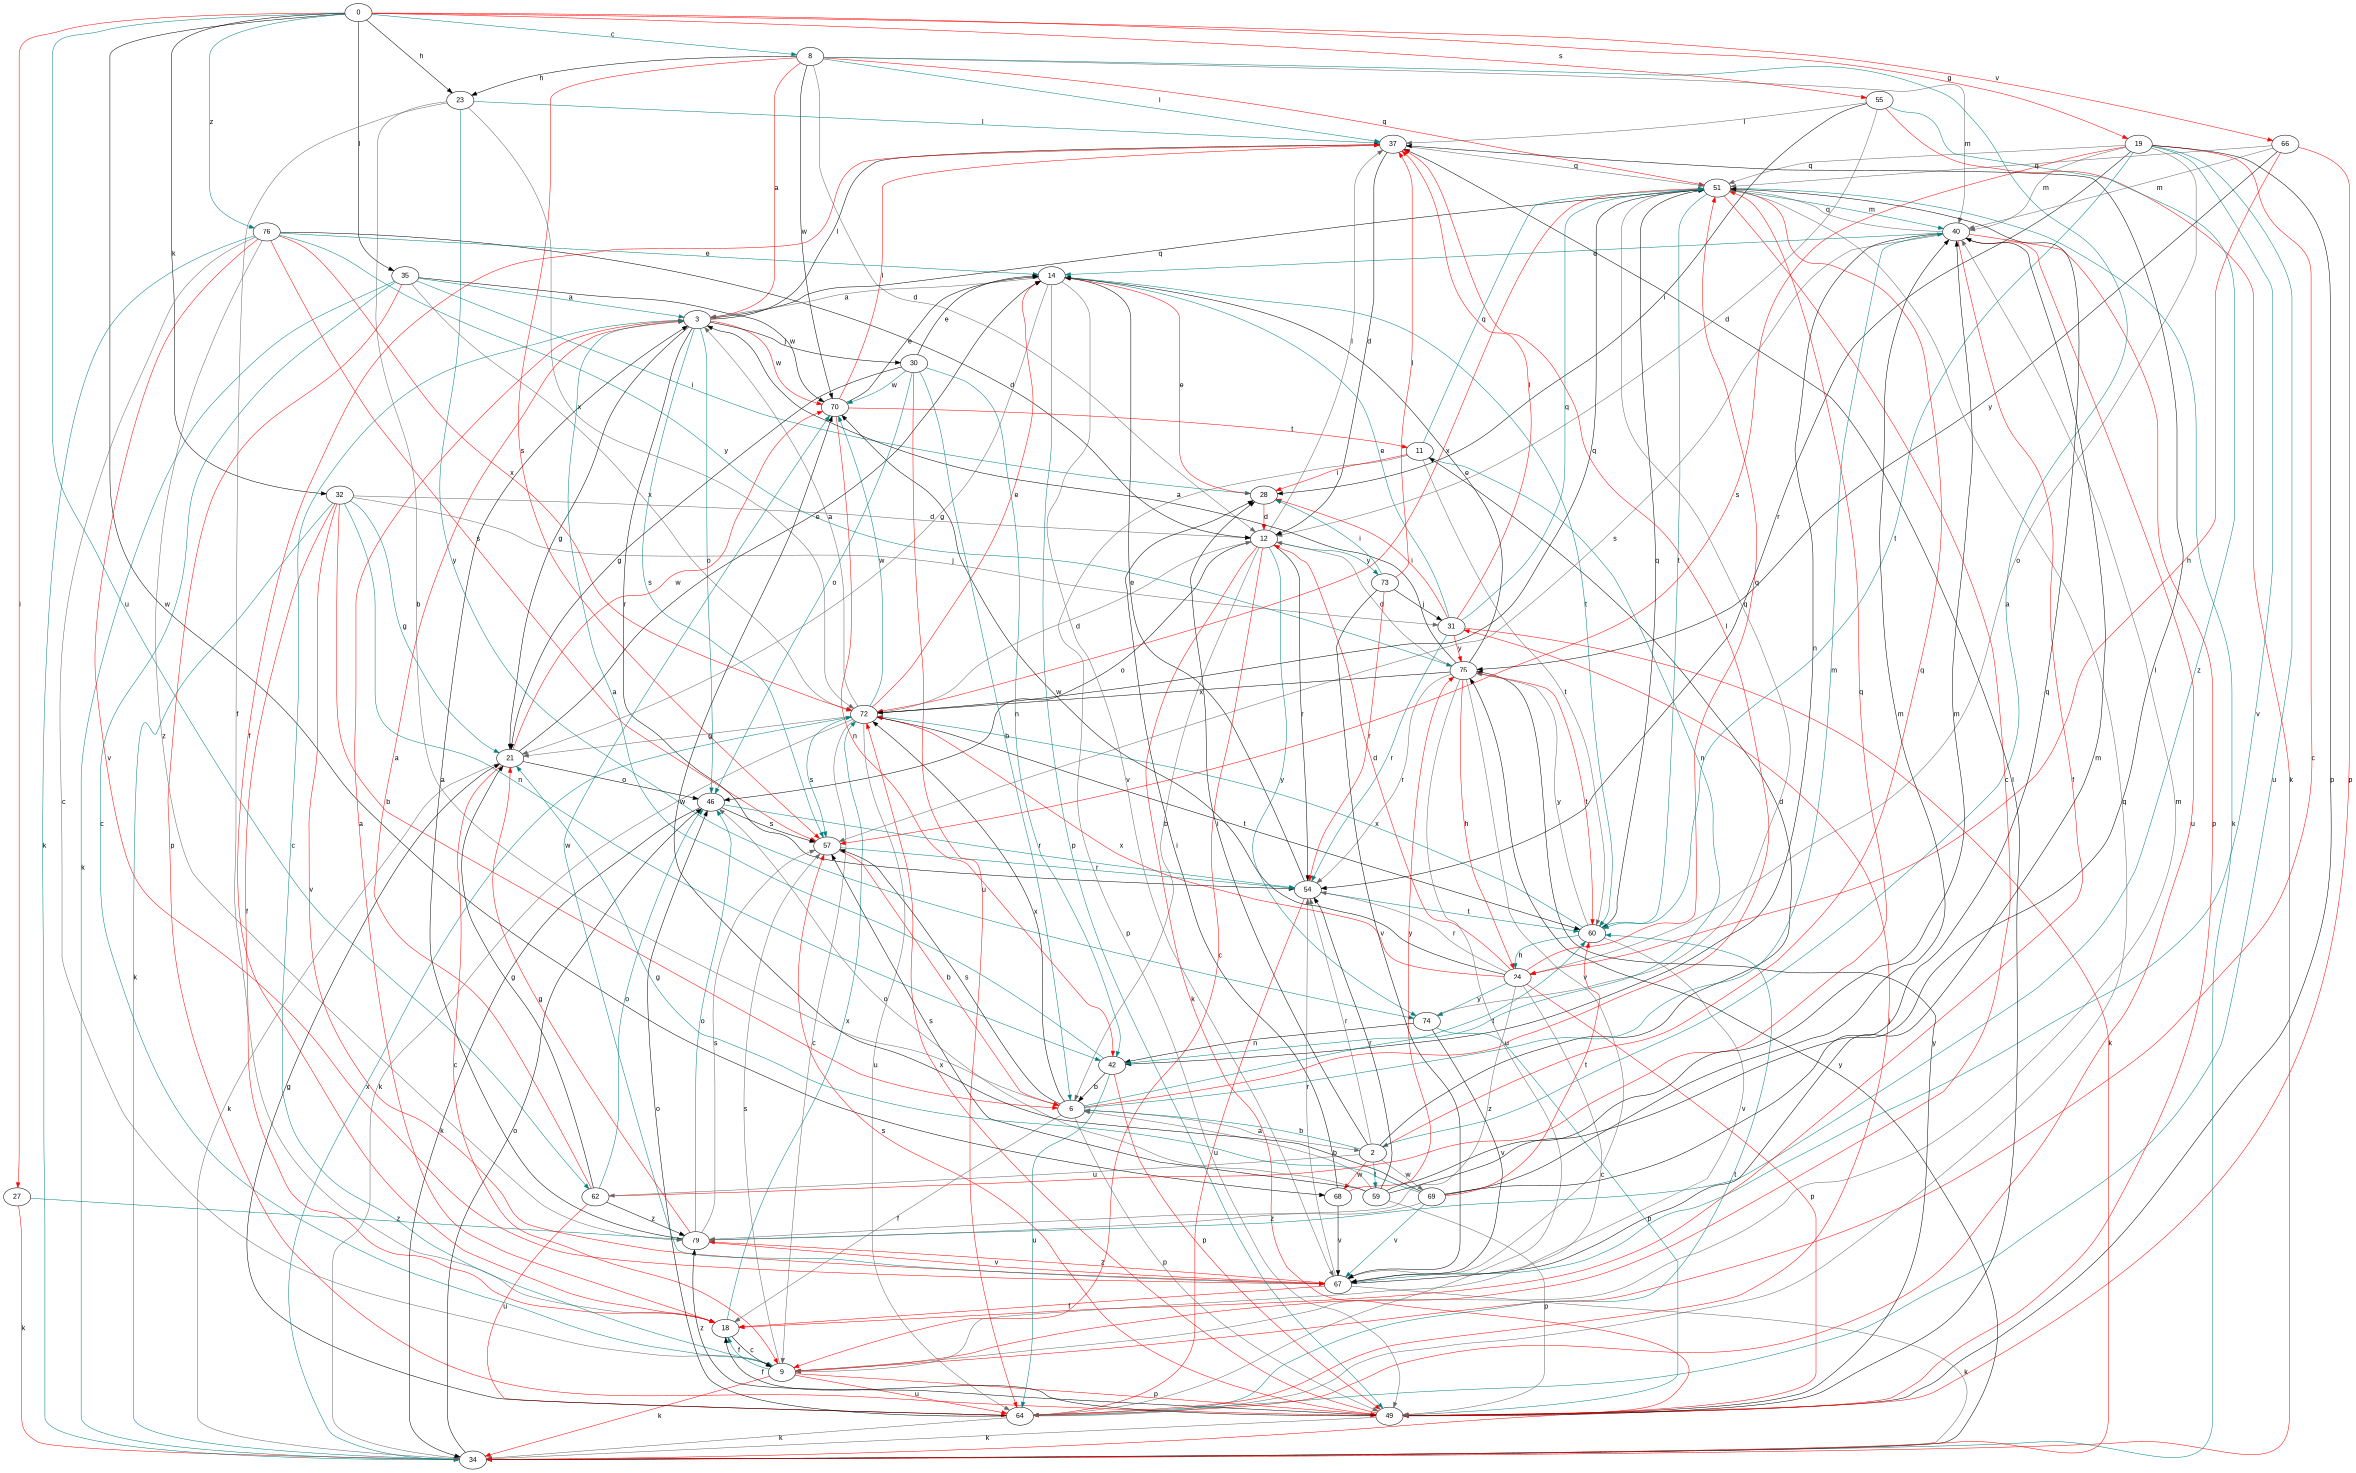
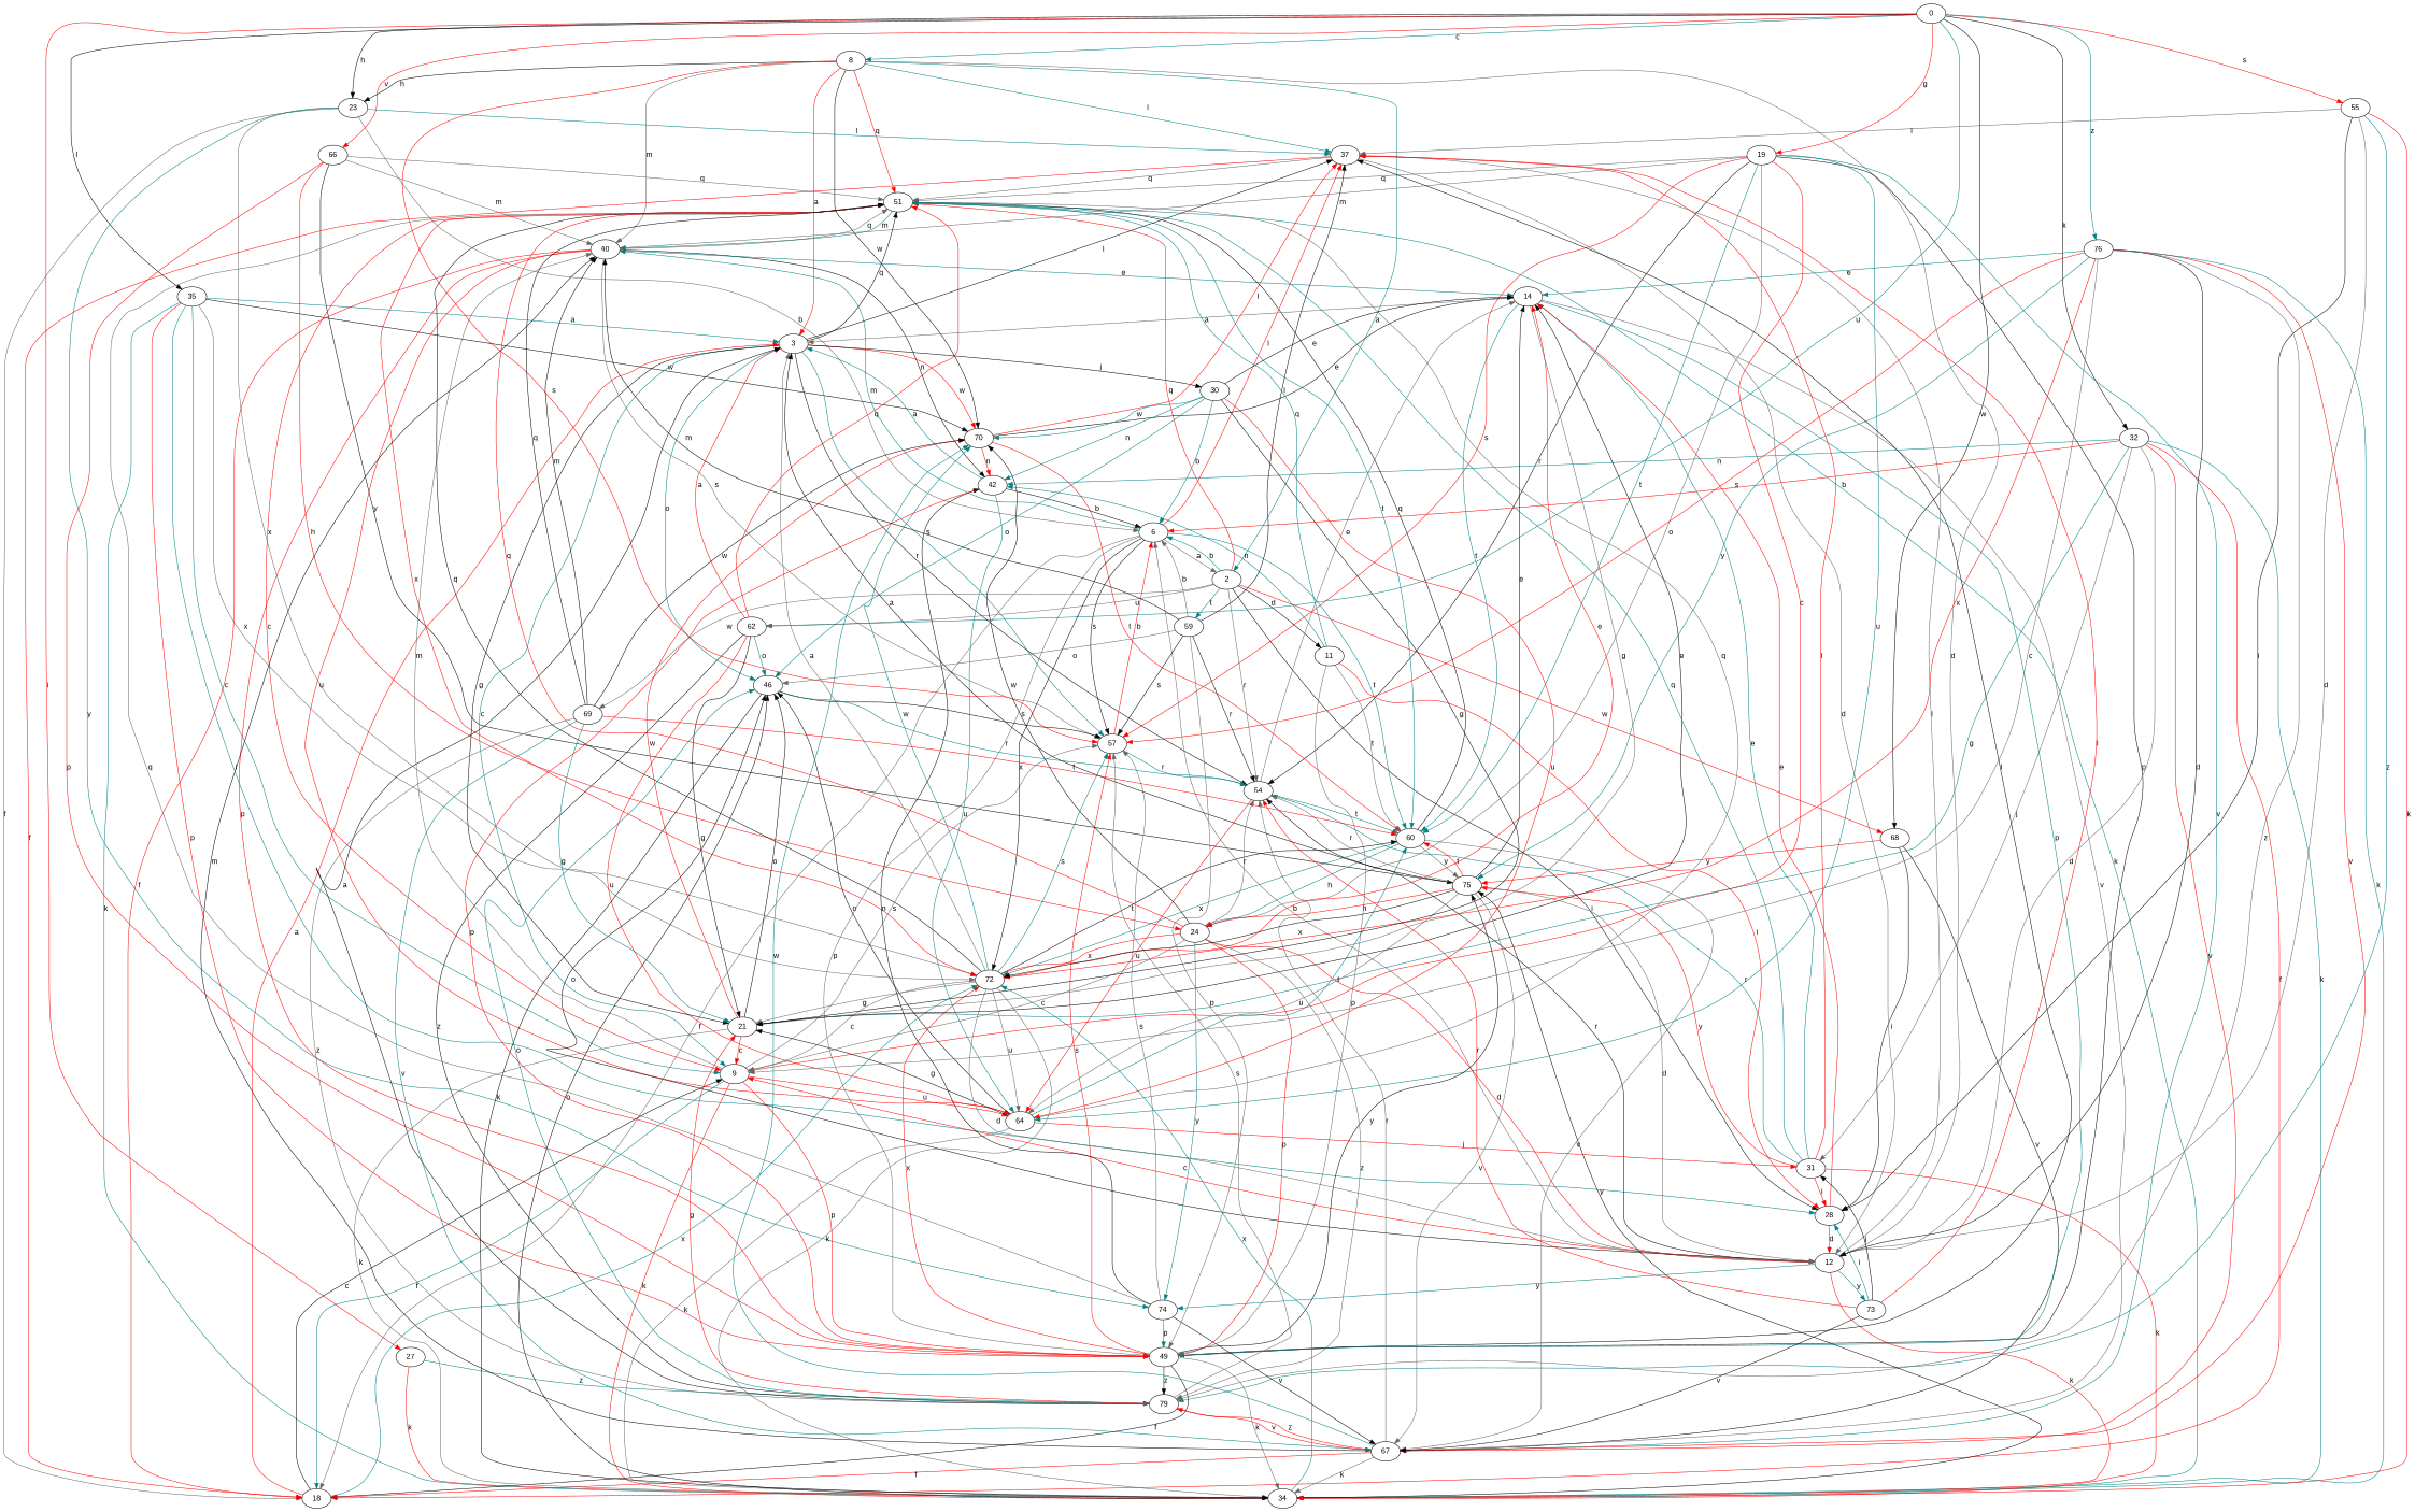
  strict digraph {
    fontname="Liberation Sans"
    node [fontname="Liberation Sans"]
    edge [color=red fontname="Liberation Sans"]
    0
    8
    19
    23
    n5 [label=27]
    32
    35
    55
    62
    66
    68
    76
    2
    51
    3
    37
    57
    70
    40
    12
    54
    9
    49
    60
    64
    67
    24
    6
    18
    72
    74
    34
    79
    21
    42
    31
    28
    46
    75
    14
    11
    59
    69
    30
    73
    0 -> 8 [color=teal label=c]
    0 -> 19 [label=g]
    0 -> 23 [color=black label=h]
    0 -> n5 [label=i]
    0 -> 32 [color=black label=k]
    0 -> 35 [color=black label=l]
    0 -> 55 [label=s]
    0 -> 62 [color=teal label=u]
    0 -> 66 [label=v]
    0 -> 68 [color=black label=w]
    0 -> 76 [color=teal label=z]
    8 -> 23 [color=black label=h]
    8 -> 2 [color=teal label=a]
    8 -> 51 [label=q]
    8 -> 3 [label=a]
    8 -> 37 [color=teal label=l]
    8 -> 57 [label=s]
    8 -> 70 [color=black label=w]
    8 -> 40 [color=gray40 label=m]
    8 -> 12 [color=gray40 label=d]
    19 -> 51 [color=gray40 label=q]
    19 -> 57 [label=s]
    19 -> 40 [color=gray40 label=m]
    19 -> 54 [color=black label=r]
    19 -> 9 [label=c]
    19 -> 49 [color=black label=p]
    19 -> 60 [color=teal label=t]
    19 -> 64 [color=teal label=u]
    19 -> 67 [color=teal label=v]
    19 -> 24 [color=gray40 label=o]
    23 -> 37 [color=teal label=l]
    23 -> 6 [color=gray40 label=b]
    23 -> 18 [color=gray40 label=f]
    23 -> 72 [color=gray40 label=x]
    23 -> 74 [color=teal label=y]
    n5 -> 34 [label=k]
    n5 -> 79 [color=teal label=z]
    32 -> 12 [color=gray40 label=d]
    32 -> 67 [label=v]
    32 -> 6 [label=b]
    32 -> 18 [label=f]
    32 -> 34 [color=teal label=k]
    32 -> 21 [color=teal label=g]
    32 -> 42 [color=teal label=n]
    32 -> 31 [color=gray40 label=j]
    35 -> 3 [color=teal label=a]
    35 -> 70 [color=black label=w]
    35 -> 9 [color=teal label=c]
    35 -> 49 [label=p]
    35 -> 72 [color=gray40 label=x]
    35 -> 34 [color=teal label=k]
    35 -> 28 [color=teal label=i]
    55 -> 37 [color=gray40 label=l]
    55 -> 12 [color=gray40 label=d]
    55 -> 34 [label=k]
    55 -> 79 [color=teal label=z]
    55 -> 28 [color=black label=i]
    62 -> 51 [label=q]
    62 -> 3 [label=a]
    62 -> 64 [label=u]
    62 -> 79 [color=black label=z]
    62 -> 21 [color=black label=g]
    62 -> 46 [color=teal label=o]
    66 -> 51 [color=gray40 label=q]
    66 -> 40 [color=gray40 label=m]
    66 -> 49 [label=p]
    66 -> 24 [label=h]
    66 -> 75 [color=black label=y]
    68 -> 67 [color=black label=v]
    68 -> 28 [color=black label=i]
    68 -> 75 [label=y]
    76 -> 57 [label=s]
    76 -> 12 [color=black label=d]
    76 -> 9 [color=gray40 label=c]
    76 -> 67 [label=v]
    76 -> 72 [label=x]
    76 -> 34 [color=teal label=k]
    76 -> 79 [color=gray40 label=z]
    76 -> 75 [color=teal label=y]
    76 -> 14 [color=teal label=e]
    2 -> 62 [color=gray40 label=u]
    2 -> 68 [label=w]
    2 -> 51 [label=q]
    2 -> 54 [color=gray40 label=r]
    2 -> 6 [color=teal label=b]
    2 -> 28 [color=black label=i]
    2 -> 11 [color=black label=d]
    2 -> 59 [color=teal label=t]
    2 -> 69 [color=gray40 label=w]
    51 -> 40 [color=teal label=m]
    51 -> 9 [label=c]
    51 -> 60 [color=teal label=t]
    51 -> 72 [label=x]
    51 -> 34 [color=teal label=k]
    3 -> 51 [color=black label=q]
    3 -> 37 [color=black label=l]
    3 -> 57 [color=teal label=s]
    3 -> 70 [label=w]
    3 -> 54 [color=black label=r]
    3 -> 9 [color=teal label=c]
    3 -> 21 [color=black label=g]
    3 -> 46 [color=teal label=o]
    3 -> 30 [color=black label=j]
    37 -> 51 [color=gray40 label=q]
-   37 -> 12 [color=black label=d]
+   37 -> 12 [color=gray40 label=d]
    37 -> 18 [label=f]
    57 -> 54 [color=teal label=r]
    57 -> 6 [label=b]
    70 -> 37 [label=l]
-   70 -> 11 [label=t]
+   70 -> 60 [label=t]
    70 -> 42 [label=n]
    70 -> 14 [color=black label=e]
    40 -> 51 [color=gray40 label=q]
    40 -> 57 [color=gray40 label=s]
    40 -> 49 [label=p]
    40 -> 64 [label=u]
    40 -> 18 [label=f]
    40 -> 42 [color=black label=n]
    40 -> 14 [color=teal label=e]
    12 -> 37 [color=gray40 label=l]
    12 -> 54 [color=black label=r]
    12 -> 9 [label=c]
    12 -> 6 [color=gray40 label=b]
    12 -> 74 [color=teal label=y]
    12 -> 34 [label=k]
    12 -> 46 [color=black label=o]
    12 -> 73 [color=teal label=y]
    54 -> 60 [color=teal label=t]
    54 -> 64 [label=u]
-   54 -> 14 [color=black label=e]
+   54 -> 14 [color=gray40 label=e]
    9 -> 57 [color=gray40 label=s]
    9 -> 40 [color=gray40 label=m]
    9 -> 49 [label=p]
    9 -> 64 [label=u]
    9 -> 18 [color=teal label=f]
    9 -> 34 [label=k]
    49 -> 37 [color=black label=l]
    49 -> 57 [label=s]
    49 -> 18 [color=black label=f]
    49 -> 72 [label=x]
    49 -> 34 [color=gray40 label=k]
    49 -> 79 [color=black label=z]
    49 -> 75 [color=black label=y]
    60 -> 51 [color=black label=q]
    60 -> 67 [color=gray40 label=v]
    60 -> 24 [color=teal label=h]
    60 -> 72 [color=teal label=x]
    60 -> 75 [color=gray40 label=y]
    64 -> 51 [color=gray40 label=q]
    64 -> 60 [color=teal label=t]
    64 -> 34 [color=gray40 label=k]
    64 -> 21 [color=black label=g]
    64 -> 31 [label=j]
    64 -> 46 [color=black label=o]
    67 -> 70 [color=teal label=w]
    67 -> 40 [color=black label=m]
    67 -> 54 [color=gray40 label=r]
    67 -> 18 [label=f]
    67 -> 34 [color=gray40 label=k]
    67 -> 79 [label=z]
    24 -> 51 [label=q]
    24 -> 70 [color=black label=w]
    24 -> 12 [label=d]
    24 -> 54 [color=gray40 label=r]
    24 -> 9 [color=gray40 label=c]
    24 -> 49 [label=p]
    24 -> 72 [label=x]
    24 -> 74 [color=teal label=y]
    24 -> 79 [color=gray40 label=z]
    6 -> 2 [color=gray40 label=a]
    6 -> 37 [label=l]
    6 -> 57 [color=black label=s]
    6 -> 40 [color=teal label=m]
    6 -> 49 [color=gray40 label=p]
    6 -> 60 [color=teal label=t]
    6 -> 18 [color=gray40 label=f]
    6 -> 72 [color=black label=x]
    18 -> 3 [label=a]
    18 -> 9 [color=black label=c]
    18 -> 72 [color=teal label=x]
    72 -> 51 [color=black label=q]
    72 -> 3 [color=gray40 label=a]
    72 -> 57 [color=teal label=s]
    72 -> 70 [color=teal label=w]
    72 -> 12 [color=gray40 label=d]
    72 -> 9 [color=gray40 label=c]
    72 -> 60 [color=black label=t]
    72 -> 64 [color=gray40 label=u]
    72 -> 34 [color=gray40 label=k]
    72 -> 21 [color=gray40 label=g]
    72 -> 14 [label=e]
    74 -> 51 [color=gray40 label=q]
+   74 -> 57 [color=gray40 label=s]
    74 -> 49 [color=teal label=p]
    74 -> 67 [color=black label=v]
    74 -> 42 [color=black label=n]
    34 -> 72 [color=teal label=x]
    34 -> 46 [color=black label=o]
    34 -> 75 [color=black label=y]
    79 -> 3 [color=black label=a]
    79 -> 57 [color=gray40 label=s]
    79 -> 67 [label=v]
    79 -> 21 [label=g]
    79 -> 46 [color=teal label=o]
    21 -> 70 [label=w]
    21 -> 9 [label=c]
    21 -> 34 [color=gray40 label=k]
    21 -> 46 [color=black label=o]
    21 -> 14 [color=black label=e]
    42 -> 3 [color=teal label=a]
    42 -> 49 [label=p]
    42 -> 64 [color=teal label=u]
    42 -> 6 [color=black label=b]
    31 -> 51 [color=teal label=q]
    31 -> 37 [label=l]
    31 -> 54 [color=teal label=r]
    31 -> 34 [label=k]
    31 -> 28 [label=i]
    31 -> 75 [label=y]
    31 -> 14 [color=teal label=e]
    28 -> 12 [label=d]
    28 -> 14 [label=e]
    46 -> 57 [color=black label=s]
    46 -> 54 [color=teal label=r]
    46 -> 34 [color=black label=k]
    75 -> 3 [color=black label=a]
    75 -> 12 [color=gray40 label=d]
    75 -> 54 [color=gray40 label=r]
    75 -> 60 [label=t]
    75 -> 64 [color=gray40 label=u]
    75 -> 67 [color=gray40 label=v]
    75 -> 24 [label=h]
    75 -> 72 [color=black label=x]
    75 -> 14 [color=black label=e]
    14 -> 3 [color=gray40 label=a]
    14 -> 49 [color=teal label=p]
    14 -> 60 [color=teal label=t]
    14 -> 67 [color=gray40 label=v]
    14 -> 21 [color=gray40 label=g]
    11 -> 51 [color=teal label=q]
    11 -> 49 [color=gray40 label=p]
    11 -> 60 [color=gray40 label=t]
    11 -> 42 [color=teal label=n]
    11 -> 28 [label=i]
    59 -> 37 [color=black label=l]
    59 -> 57 [color=black label=s]
    59 -> 40 [color=black label=m]
    59 -> 54 [color=black label=r]
    59 -> 49 [color=gray40 label=p]
    59 -> 6 [color=gray40 label=b]
    59 -> 46 [color=gray40 label=o]
    69 -> 51 [color=black label=q]
    69 -> 70 [color=black label=w]
    69 -> 40 [color=black label=m]
    69 -> 60 [label=t]
    69 -> 67 [color=teal label=v]
    69 -> 79 [color=gray40 label=z]
    69 -> 21 [color=teal label=g]
    30 -> 70 [color=teal label=w]
    30 -> 64 [label=u]
    30 -> 6 [color=teal label=b]
    30 -> 21 [color=black label=g]
    30 -> 42 [color=teal label=n]
    30 -> 46 [color=teal label=o]
    30 -> 14 [color=black label=e]
    73 -> 37 [label=l]
    73 -> 54 [label=r]
    73 -> 67 [color=black label=v]
    73 -> 31 [color=black label=j]
    73 -> 28 [color=teal label=i]
  }
